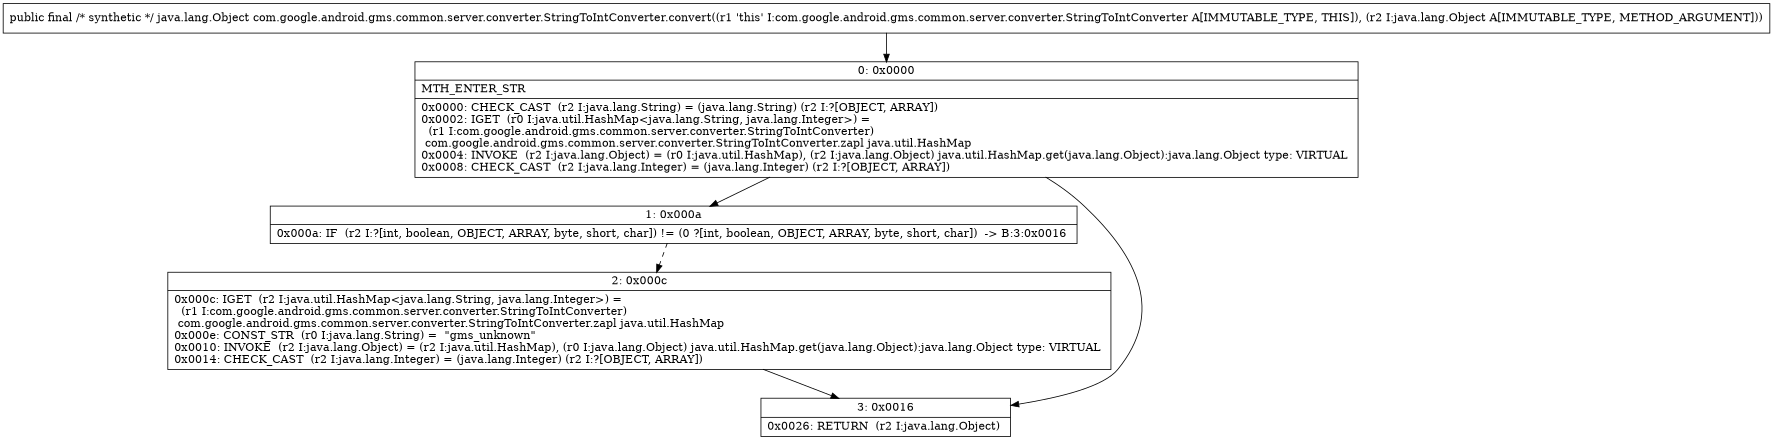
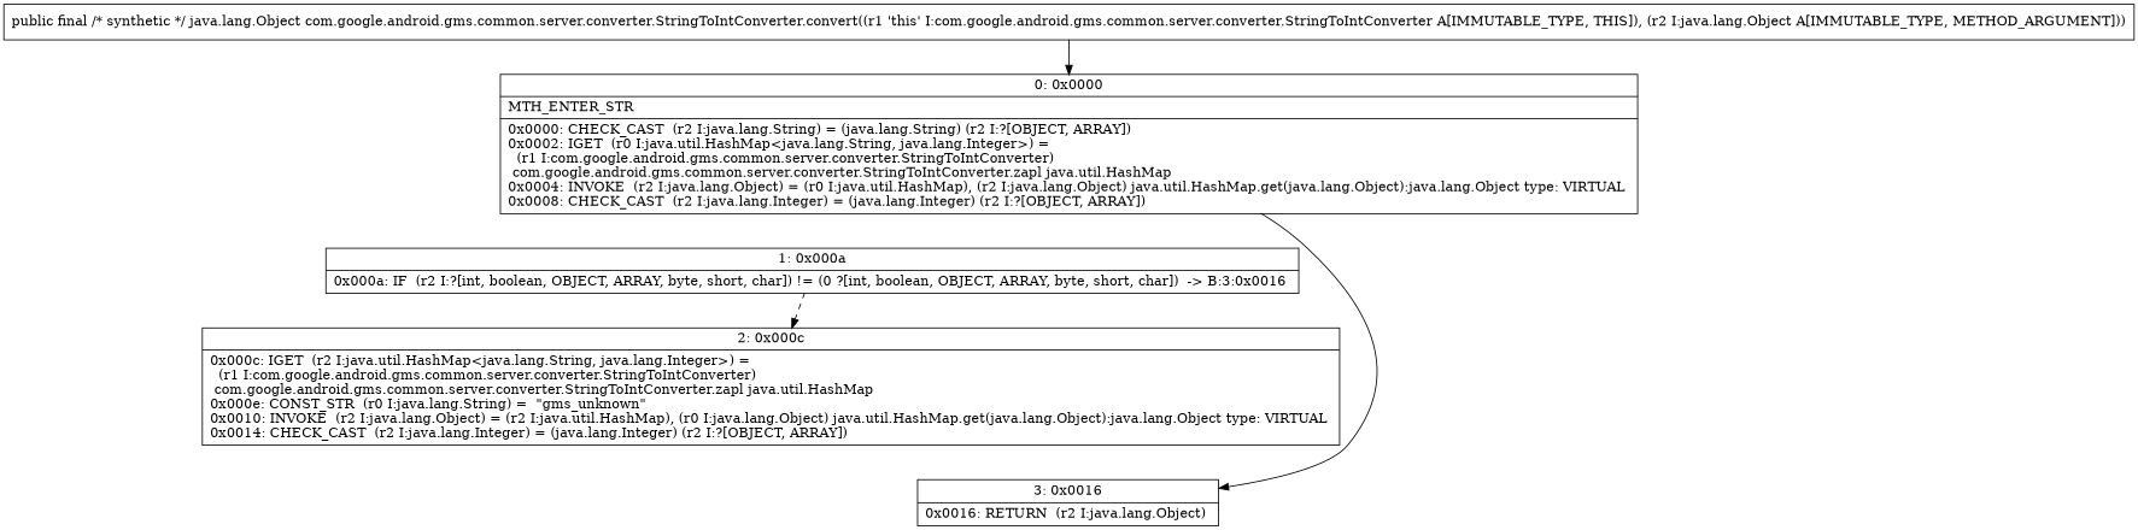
  digraph {
    fontname="DejaVu Serif"
    node [fontname="DejaVu Serif" shape=record]
    edge [fontname="DejaVu Serif"]
    n1 [label="{0\:\ 0x0000|MTH_ENTER_STR\l|0x0000: CHECK_CAST  (r2 I:java.lang.String) = (java.lang.String) (r2 I:?[OBJECT, ARRAY]) \l0x0002: IGET  (r0 I:java.util.HashMap\<java.lang.String, java.lang.Integer\>) = \l  (r1 I:com.google.android.gms.common.server.converter.StringToIntConverter)\l com.google.android.gms.common.server.converter.StringToIntConverter.zapl java.util.HashMap \l0x0004: INVOKE  (r2 I:java.lang.Object) = (r0 I:java.util.HashMap), (r2 I:java.lang.Object) java.util.HashMap.get(java.lang.Object):java.lang.Object type: VIRTUAL \l0x0008: CHECK_CAST  (r2 I:java.lang.Integer) = (java.lang.Integer) (r2 I:?[OBJECT, ARRAY]) \l}"]
    n2 [label="{1\:\ 0x000a|0x000a: IF  (r2 I:?[int, boolean, OBJECT, ARRAY, byte, short, char]) != (0 ?[int, boolean, OBJECT, ARRAY, byte, short, char])  \-\> B:3:0x0016 \l}"]
-   n3 [label="{3\:\ 0x0016|0x0026: RETURN  (r2 I:java.lang.Object) \l}"]
+   n3 [label="{3\:\ 0x0016|0x0016: RETURN  (r2 I:java.lang.Object) \l}"]
    n4 [label="{2\:\ 0x000c|0x000c: IGET  (r2 I:java.util.HashMap\<java.lang.String, java.lang.Integer\>) = \l  (r1 I:com.google.android.gms.common.server.converter.StringToIntConverter)\l com.google.android.gms.common.server.converter.StringToIntConverter.zapl java.util.HashMap \l0x000e: CONST_STR  (r0 I:java.lang.String) =  \"gms_unknown\" \l0x0010: INVOKE  (r2 I:java.lang.Object) = (r2 I:java.util.HashMap), (r0 I:java.lang.Object) java.util.HashMap.get(java.lang.Object):java.lang.Object type: VIRTUAL \l0x0014: CHECK_CAST  (r2 I:java.lang.Integer) = (java.lang.Integer) (r2 I:?[OBJECT, ARRAY]) \l}"]
    n5 [label="{public final \/* synthetic *\/ java.lang.Object com.google.android.gms.common.server.converter.StringToIntConverter.convert((r1 'this' I:com.google.android.gms.common.server.converter.StringToIntConverter A[IMMUTABLE_TYPE, THIS]), (r2 I:java.lang.Object A[IMMUTABLE_TYPE, METHOD_ARGUMENT])) }"]
-   n1 -> n2
    n1 -> n3
    n2 -> n4 [style=dashed]
-   n4 -> n3
    n5 -> n1
  }
